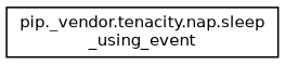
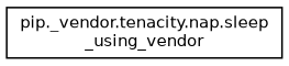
  digraph {
    rankdir=LR
-   n1 [color=black fillcolor=white fontname=Helvetica fontsize=10 height=0.2 label="pip._vendor.tenacity.nap.sleep\l_using_event" shape=record style=filled width=0.4]
+   n1 [color=black fillcolor=white fontname=Helvetica fontsize=10 height=0.2 label="pip._vendor.tenacity.nap.sleep\l_using_vendor" shape=record style=filled width=0.4]
  }
